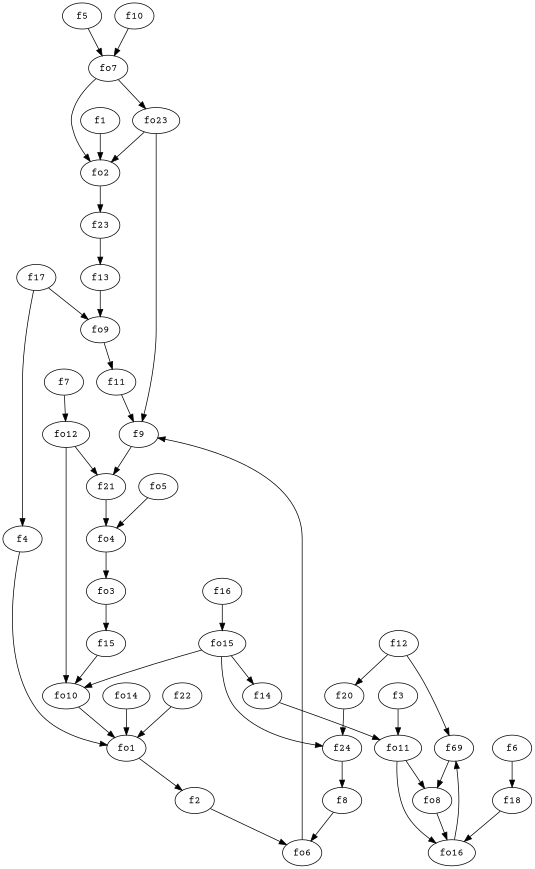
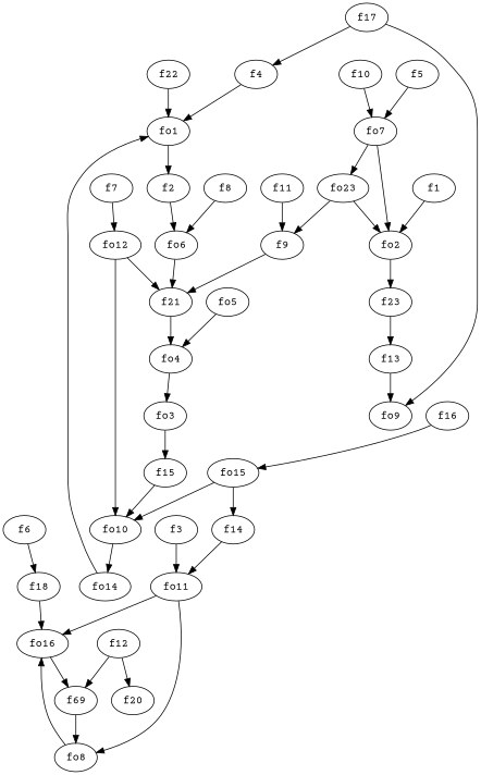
  strict digraph {
    fontname="Courier Prime"
    node [fontname="Courier Prime"]
    edge [fontname="Courier Prime" weight=2]
    f1
    fo2
    f23
    f2
    fo6
    f9
    f3
    fo11
    fo16
    fo8
    f4
    fo1
    f5
    fo7
    n15 [label=fo23]
    f6
    f18
    f7
    fo12
    f21
    fo10
    f8
    fo4
    f10
    f11
    n26 [label=f69]
    f12
    f20
-   f24
    f13
    fo9
    f14
    f15
    fo14
    f16
    fo15
    f17
    fo3
    f22
    fo5
    f1 -> fo2
    fo2 -> f23
    f23 -> f13
    f2 -> fo6
-   fo6 -> f9
+   fo6 -> f21
    f9 -> f21
    f3 -> fo11
    fo11 -> fo16
    fo11 -> fo8
    fo16 -> n26
    fo8 -> fo16
    f4 -> fo1
    fo1 -> f2
    f5 -> fo7
    fo7 -> fo2
    fo7 -> n15
    n15 -> fo2
    n15 -> f9
    f6 -> f18
    f18 -> fo16
    f7 -> fo12
    fo12 -> f21
    fo12 -> fo10
    f21 -> fo4
-   fo10 -> fo1
+   fo10 -> fo14
    f8 -> fo6
    fo4 -> fo3
    f10 -> fo7
    f11 -> f9
    n26 -> fo8
    f12 -> n26
    f12 -> f20
-   f20 -> f24
-   f24 -> f8
    f13 -> fo9
-   fo9 -> f11
    f14 -> fo11
    f15 -> fo10
    fo14 -> fo1
    f16 -> fo15
    fo15 -> fo10
-   fo15 -> f24
    fo15 -> f14
    f17 -> f4
    f17 -> fo9
    fo3 -> f15
    f22 -> fo1
    fo5 -> fo4
  }
